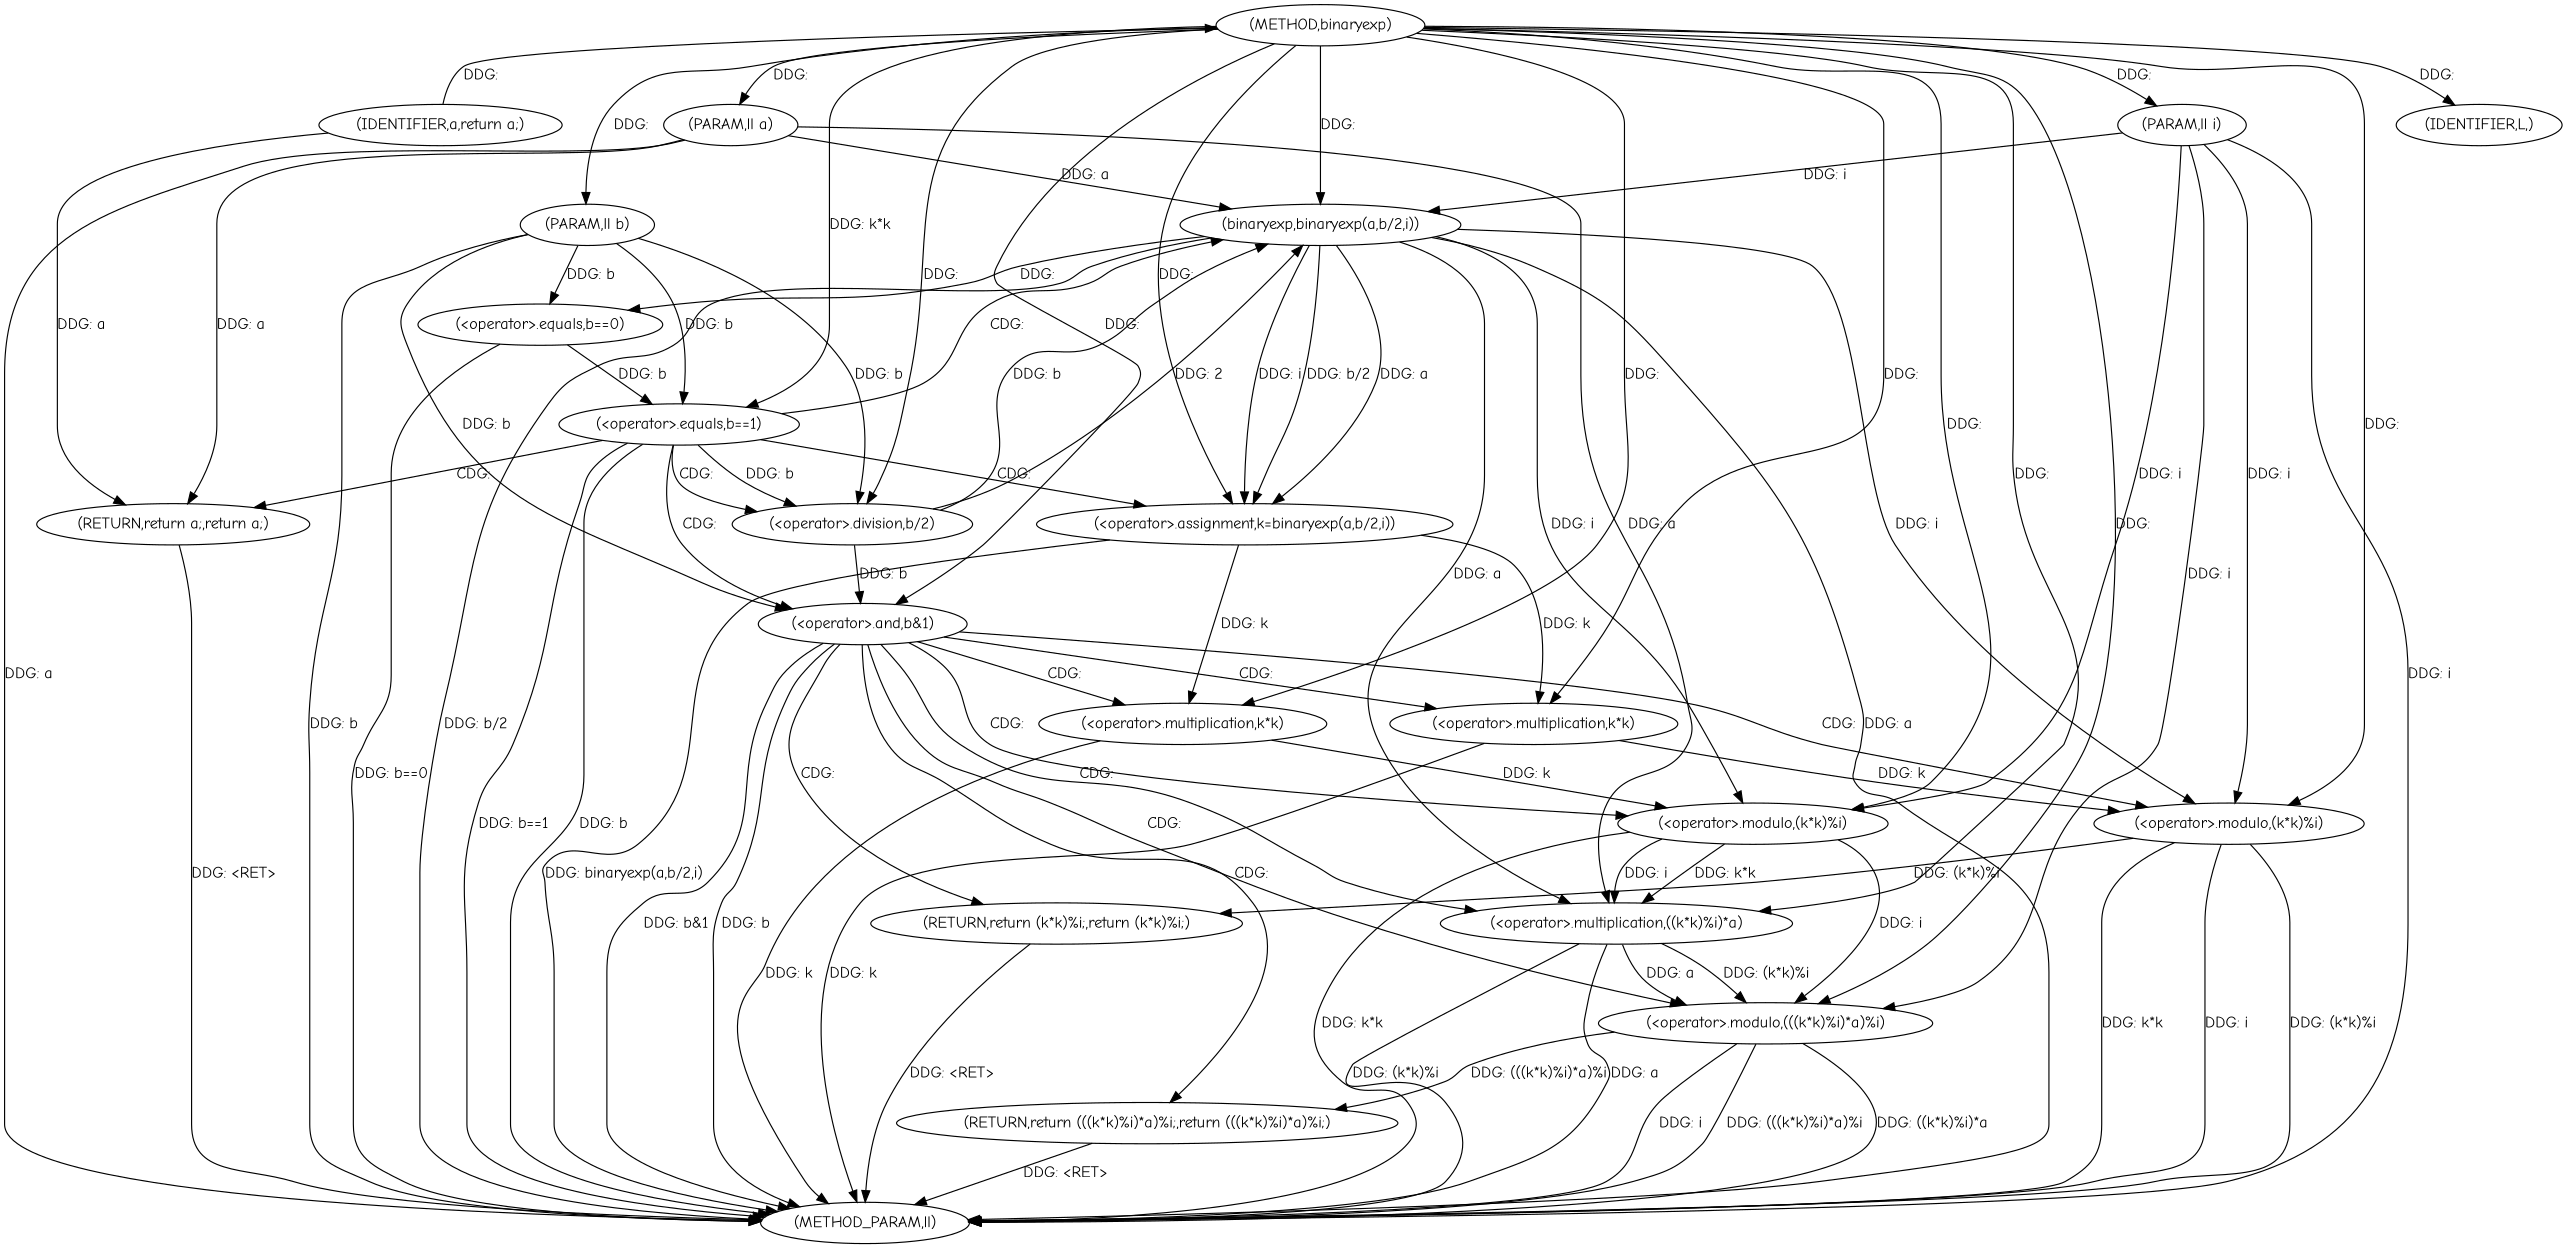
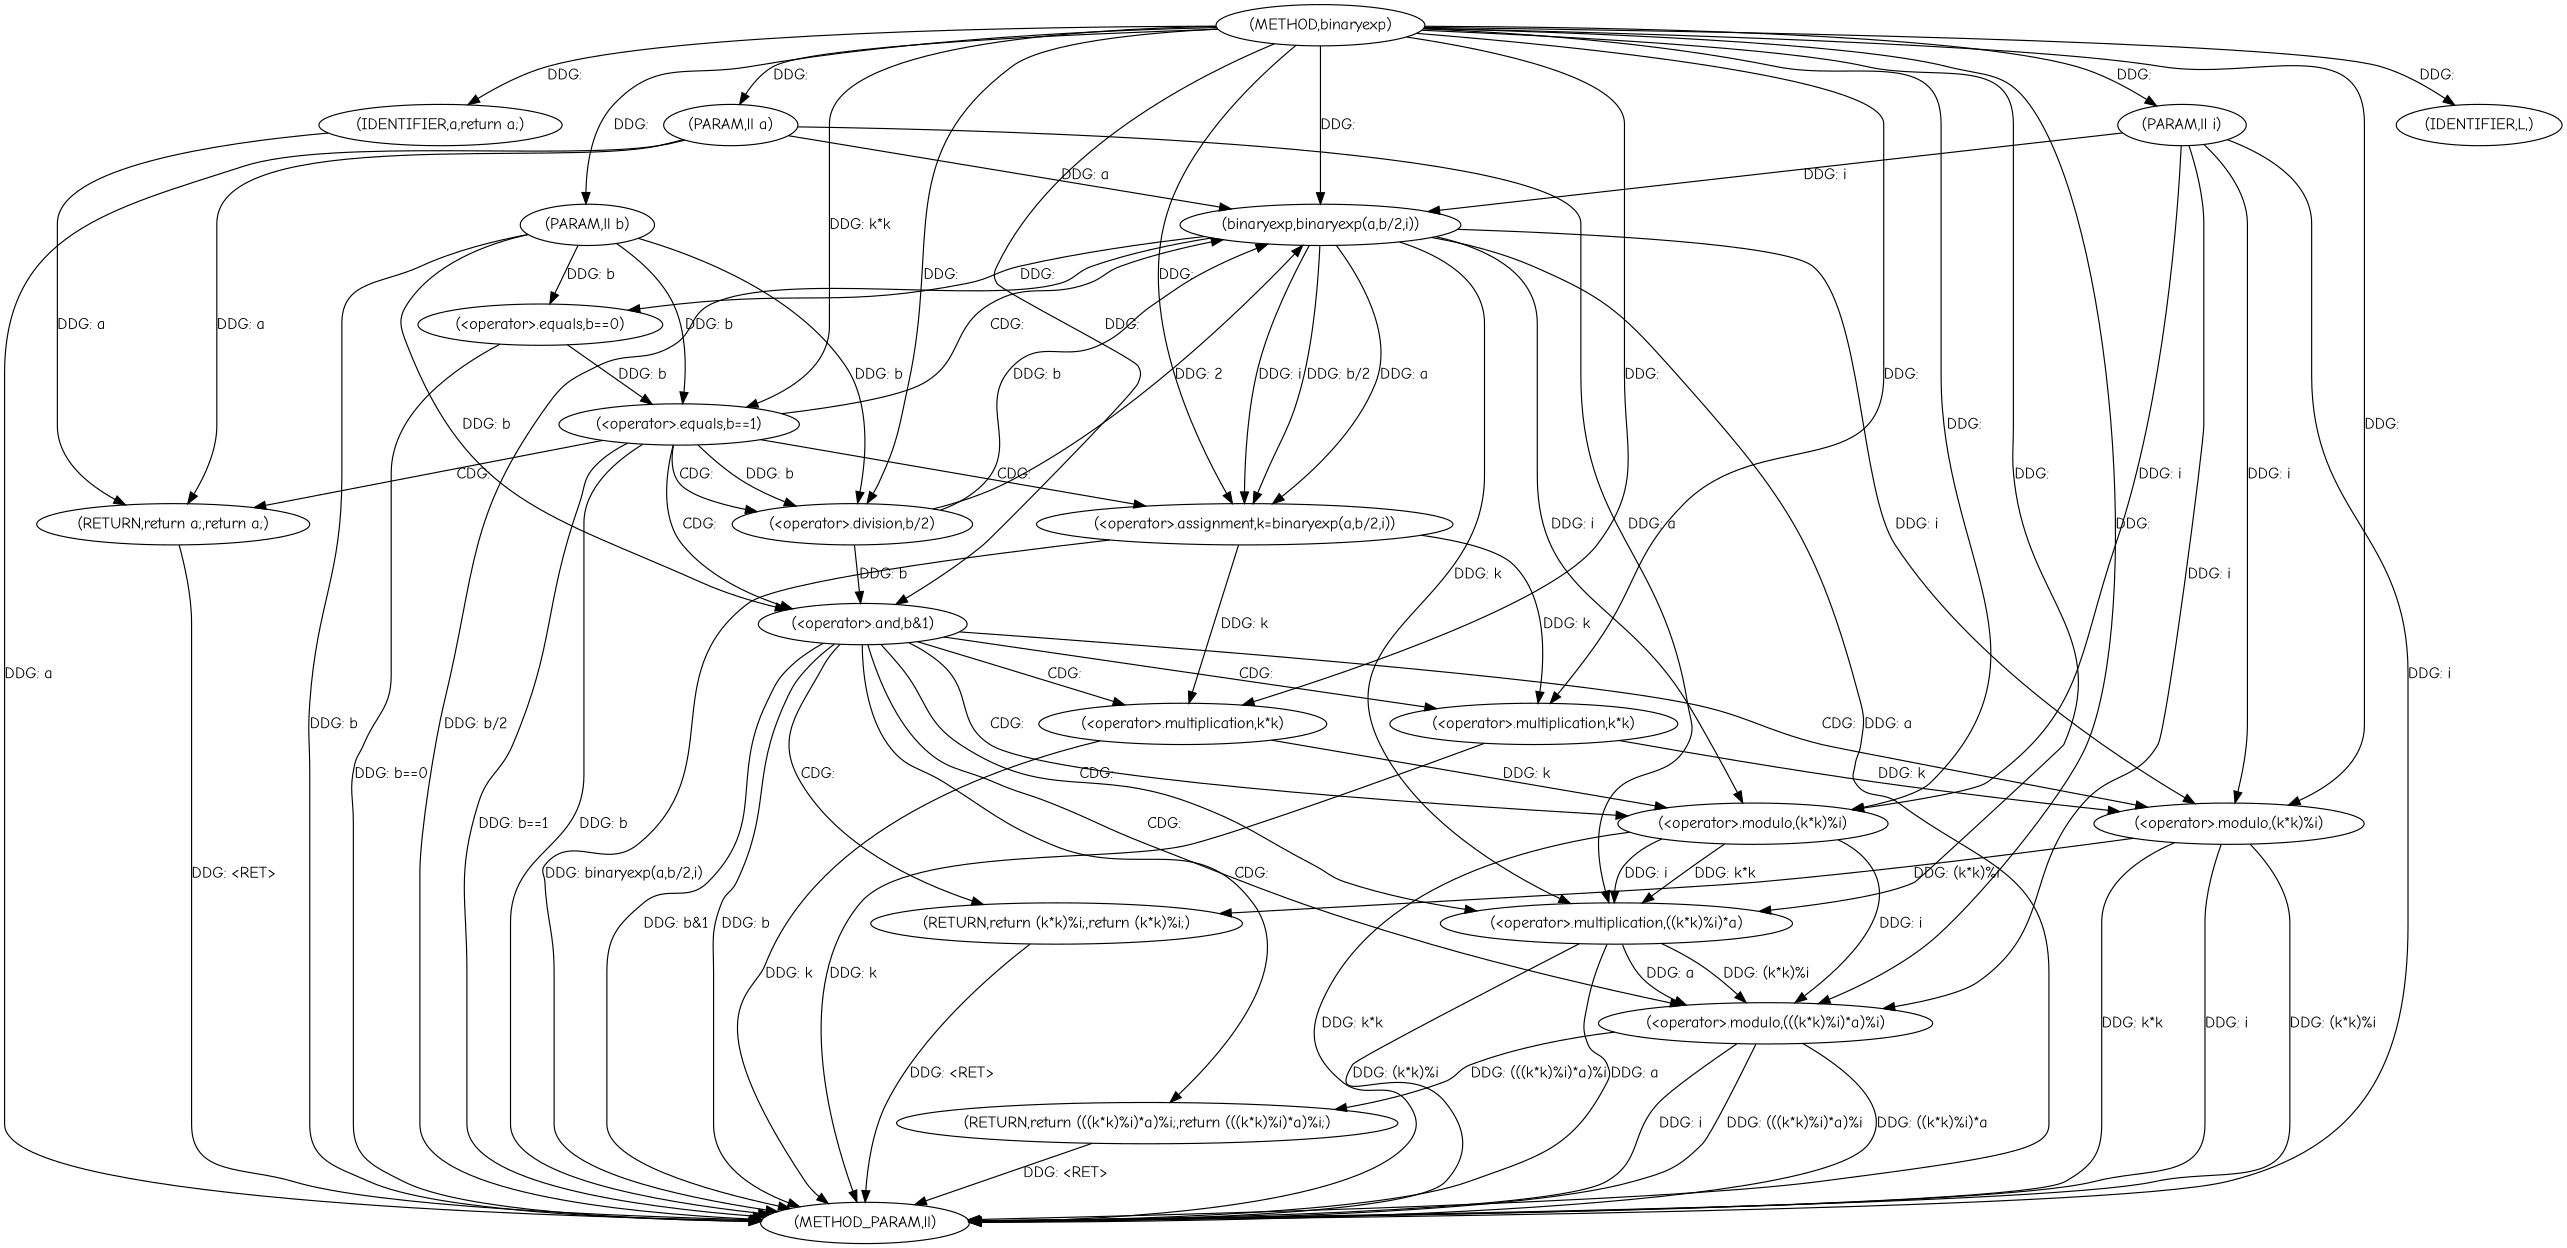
  digraph {
    fontname="Comic Neue"
    node [fontname="Comic Neue"]
    edge [fontname="Comic Neue"]
    n1 [label="(METHOD,binaryexp)"]
    n2 [label="(PARAM,ll a)"]
    n3 [label="(PARAM,ll b)"]
    n4 [label="(PARAM,ll i)"]
    n5 [label="(IDENTIFIER,L,)"]
    n6 [label="(<operator>.assignment,k=binaryexp(a,b/2,i))"]
    n7 [label="(<operator>.equals,b==1)"]
    n8 [label="(<operator>.and,b&1)"]
    n9 [label="(IDENTIFIER,a,return a;)"]
    n10 [label="(binaryexp,binaryexp(a,b/2,i))"]
    n11 [label="(<operator>.division,b/2)"]
    n12 [label="(<operator>.modulo,(((k*k)%i)*a)%i)"]
    n13 [label="(<operator>.modulo,(k*k)%i)"]
    n14 [label="(<operator>.multiplication,((k*k)%i)*a)"]
    n15 [label="(<operator>.multiplication,k*k)"]
    n16 [label="(<operator>.modulo,(k*k)%i)"]
    n17 [label="(<operator>.multiplication,k*k)"]
    n18 [label="(METHOD_PARAM,ll)"]
    n19 [label="(RETURN,return a;,return a;)"]
    n20 [label="(<operator>.equals,b==0)"]
    n21 [label="(RETURN,return (((k*k)%i)*a)%i;,return (((k*k)%i)*a)%i;)"]
    n22 [label="(RETURN,return (k*k)%i;,return (k*k)%i;)"]
    n1 -> n2 [label="DDG: "]
    n1 -> n3 [label="DDG: "]
    n1 -> n4 [label="DDG: "]
    n1 -> n5 [label="DDG: "]
    n1 -> n6 [label="DDG: "]
    n1 -> n7 [label="DDG: k*k"]
    n1 -> n8 [label="DDG: "]
-   n9 -> n1 [label="DDG: "]
+   n1 -> n9 [label="DDG: "]
    n1 -> n10 [label="DDG: "]
    n1 -> n11 [label="DDG: "]
    n1 -> n12 [label="DDG: "]
    n1 -> n13 [label="DDG: "]
    n1 -> n14 [label="DDG: "]
    n1 -> n15 [label="DDG: "]
    n1 -> n16 [label="DDG: "]
    n1 -> n17 [label="DDG: "]
    n2 -> n10 [label="DDG: a"]
    n2 -> n14 [label="DDG: a"]
    n2 -> n18 [label="DDG: a"]
    n2 -> n19 [label="DDG: a"]
    n3 -> n7 [label="DDG: b"]
    n3 -> n8 [label="DDG: b"]
    n3 -> n11 [label="DDG: b"]
    n3 -> n18 [label="DDG: b"]
    n3 -> n20 [label="DDG: b"]
    n4 -> n10 [label="DDG: i"]
    n4 -> n12 [label="DDG: i"]
    n4 -> n13 [label="DDG: i"]
    n4 -> n16 [label="DDG: i"]
    n4 -> n18 [label="DDG: i"]
    n6 -> n15 [label="DDG: k"]
    n6 -> n17 [label="DDG: k"]
    n6 -> n18 [label="DDG: binaryexp(a,b/2,i)"]
    n7 -> n6 [label="CDG: "]
    n7 -> n8 [label="CDG: "]
    n7 -> n10 [label="CDG: "]
    n7 -> n11 [label="DDG: b"]
    n7 -> n11 [label="CDG: "]
    n7 -> n18 [label="DDG: b"]
    n7 -> n18 [label="DDG: b==1"]
    n7 -> n19 [label="CDG: "]
    n8 -> n12 [label="CDG: "]
    n8 -> n13 [label="CDG: "]
    n8 -> n14 [label="CDG: "]
    n8 -> n15 [label="CDG: "]
    n8 -> n16 [label="CDG: "]
    n8 -> n17 [label="CDG: "]
    n8 -> n18 [label="DDG: b"]
    n8 -> n18 [label="DDG: b&1"]
    n8 -> n21 [label="CDG: "]
    n8 -> n22 [label="CDG: "]
    n9 -> n19 [label="DDG: a"]
    n10 -> n6 [label="DDG: i"]
    n10 -> n6 [label="DDG: b/2"]
    n10 -> n6 [label="DDG: a"]
    n10 -> n13 [label="DDG: i"]
-   n10 -> n14 [label="DDG: a"]
+   n10 -> n14 [label="DDG: k"]
    n10 -> n16 [label="DDG: i"]
    n10 -> n18 [label="DDG: a"]
    n10 -> n18 [label="DDG: b/2"]
    n10 -> n20 [label="DDG: "]
    n11 -> n8 [label="DDG: b"]
    n11 -> n10 [label="DDG: b"]
    n11 -> n10 [label="DDG: 2"]
    n12 -> n18 [label="DDG: ((k*k)%i)*a"]
    n12 -> n18 [label="DDG: i"]
    n12 -> n18 [label="DDG: (((k*k)%i)*a)%i"]
    n12 -> n21 [label="DDG: (((k*k)%i)*a)%i"]
    n13 -> n18 [label="DDG: k*k"]
    n13 -> n18 [label="DDG: i"]
    n13 -> n18 [label="DDG: (k*k)%i"]
    n13 -> n22 [label="DDG: (k*k)%i"]
    n14 -> n12 [label="DDG: (k*k)%i"]
    n14 -> n12 [label="DDG: a"]
    n14 -> n18 [label="DDG: (k*k)%i"]
    n14 -> n18 [label="DDG: a"]
    n15 -> n13 [label="DDG: k"]
    n15 -> n18 [label="DDG: k"]
    n16 -> n12 [label="DDG: i"]
    n16 -> n14 [label="DDG: i"]
    n16 -> n14 [label="DDG: k*k"]
    n16 -> n18 [label="DDG: k*k"]
    n17 -> n16 [label="DDG: k"]
    n17 -> n18 [label="DDG: k"]
    n19 -> n18 [label="DDG: <RET>"]
    n20 -> n7 [label="DDG: b"]
    n20 -> n18 [label="DDG: b==0"]
    n21 -> n18 [label="DDG: <RET>"]
    n22 -> n18 [label="DDG: <RET>"]
  }
